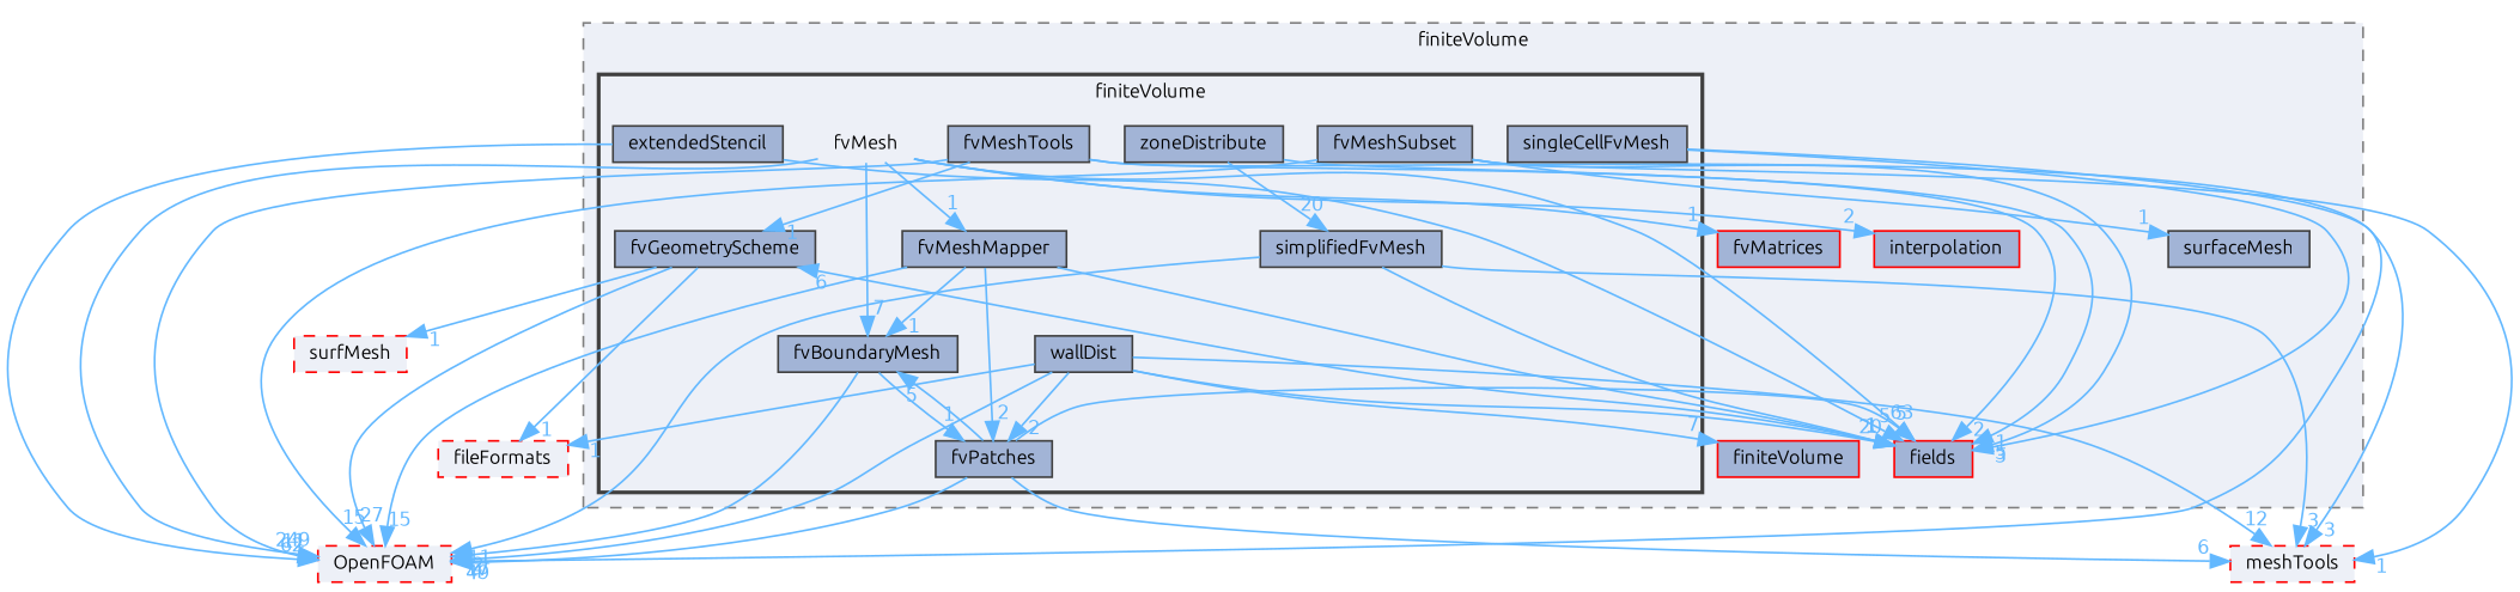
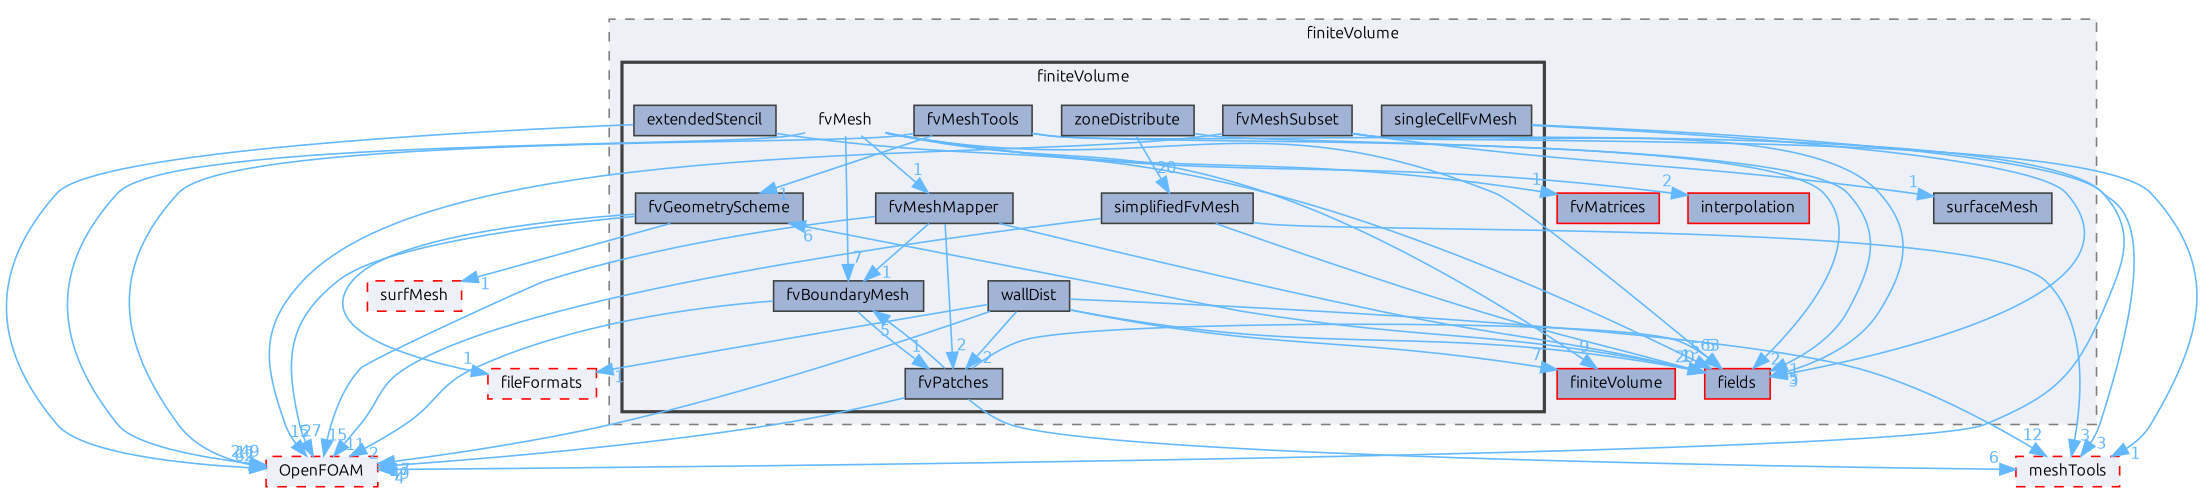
  digraph {
    compound=true
    fontname=Ubuntu
    node [fontname=Ubuntu fontsize=10 shape=box color=grey25 fillcolor="#a2b4d6" style=filled]
    edge [color=steelblue1 fontcolor=steelblue1 fontname=Ubuntu fontsize=10 headlabel=1 labeldistance=1.5 labelfontname=Helvetica labelfontsize=10]
    n1 [height=0.2 label=fvMesh shape=plaintext width=0.4 color="" fillcolor="" style=""]
    n2 [height=0.2 label=extendedStencil width=0.4]
    n3 [height=0.2 label=fvBoundaryMesh width=0.4]
    n4 [height=0.2 label=fvGeometryScheme width=0.4]
    n5 [height=0.2 label=fvMeshMapper width=0.4]
    n6 [height=0.2 label=fvMeshSubset width=0.4]
    n7 [height=0.2 label=fvMeshTools width=0.4]
    n8 [height=0.2 label=fvPatches width=0.4]
    n9 [height=0.2 label=simplifiedFvMesh width=0.4]
    n10 [height=0.2 label=singleCellFvMesh width=0.4]
    n11 [height=0.2 label=wallDist width=0.4]
    n12 [height=0.2 label=zoneDistribute width=0.4]
    n13 [color=red height=0.2 label=fields width=0.4]
    n14 [color=red height=0.2 label=finiteVolume width=0.4]
    n15 [color=red height=0.2 label=fvMatrices width=0.4]
    n16 [color=red height=0.2 label=interpolation width=0.4]
    n17 [height=0.2 label=surfaceMesh width=0.4]
    n18 [color=red fillcolor="#edf0f7" height=0.2 label=OpenFOAM style="filled,dashed" width=0.4]
    n19 [color=red fillcolor="#edf0f7" height=0.2 label=surfMesh style="filled,dashed" width=0.4]
    n20 [color=red fillcolor="#edf0f7" height=0.2 label=fileFormats style="filled,dashed" width=0.4]
    n21 [color=red fillcolor="#edf0f7" height=0.2 label=meshTools style="filled,dashed" width=0.4]
    subgraph cluster_1 {
      bgcolor="#edf0f7"
      fontsize=10
      label=finiteVolume
      pencolor=grey50
      style="filled,dashed"
      n13
      n14
      n15
      n16
      n17
      subgraph cluster_2 {
        bgcolor="#edf0f7"
        fontsize=10
        label=finiteVolume
        pencolor=grey25
        style="filled,bold"
        n1
        n2
        n3
        n4
        n5
        n6
        n7
        n8
        n9
        n10
        n11
        n12
      }
    }
    n1 -> n3 [headlabel=7]
    n1 -> n5
    n1 -> n13 [headlabel=63]
+   n1 -> n14 [headlabel=9]
    n1 -> n15
    n1 -> n16 [headlabel=2]
    n1 -> n18 [headlabel=249]
    n2 -> n13 [headlabel=5]
    n2 -> n18 [headlabel=62]
    n3 -> n8
    n3 -> n18 [headlabel=2]
    n4 -> n18 [headlabel=27]
    n4 -> n19
    n4 -> n20
    n5 -> n3
    n5 -> n8 [headlabel=2]
    n5 -> n13
    n5 -> n18 [headlabel=15]
    n6 -> n13 [headlabel=5]
    n6 -> n17
    n6 -> n18 [headlabel=15]
    n6 -> n21
    n7 -> n4
    n7 -> n13 [headlabel=2]
    n7 -> n18 [headlabel=11]
    n7 -> n21 [headlabel=3]
    n8 -> n3 [headlabel=5]
    n8 -> n13 [headlabel=5]
    n8 -> n18 [headlabel=49]
    n8 -> n21 [headlabel=6]
    n9 -> n13
    n9 -> n18 [headlabel=11]
    n9 -> n21 [headlabel=3]
    n10 -> n13 [headlabel=3]
    n10 -> n18 [headlabel=4]
    n11 -> n8 [headlabel=2]
    n11 -> n13 [headlabel=20]
    n11 -> n14 [headlabel=7]
    n11 -> n18 [headlabel=17]
    n11 -> n20
    n11 -> n21 [headlabel=12]
    n12 -> n9 [headlabel=20]
    n12 -> n13
    n13 -> n4 [headlabel=6]
  }
